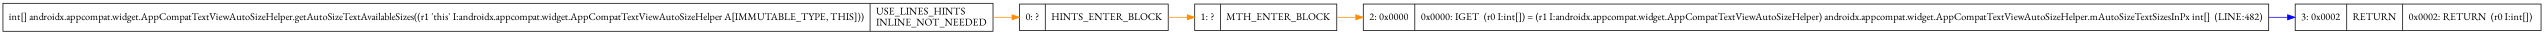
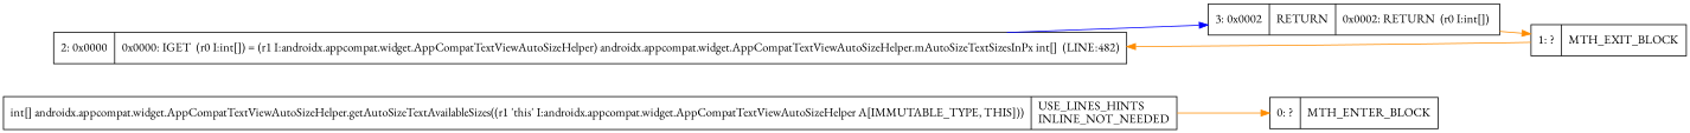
  digraph {
    fontname="EB Garamond"
    rankdir=LR
    node [fontname="EB Garamond" shape=record]
    edge [color=darkorange fontname="EB Garamond"]
-   n1 [label="{0\:\ ?|HINTS_ENTER_BLOCK\l}"]
+   n1 [label="{0\:\ ?|MTH_ENTER_BLOCK\l}"]
    n2 [label="{2\:\ 0x0000|0x0000: IGET  (r0 I:int[]) = (r1 I:androidx.appcompat.widget.AppCompatTextViewAutoSizeHelper) androidx.appcompat.widget.AppCompatTextViewAutoSizeHelper.mAutoSizeTextSizesInPx int[]  (LINE:482)\l}"]
    n3 [label="{3\:\ 0x0002|RETURN\l|0x0002: RETURN  (r0 I:int[]) \l}"]
-   n4 [label="{1\:\ ?|MTH_ENTER_BLOCK\l}"]
+   n4 [label="{1\:\ ?|MTH_EXIT_BLOCK\l}"]
    n5 [label="{int[] androidx.appcompat.widget.AppCompatTextViewAutoSizeHelper.getAutoSizeTextAvailableSizes((r1 'this' I:androidx.appcompat.widget.AppCompatTextViewAutoSizeHelper A[IMMUTABLE_TYPE, THIS]))  | USE_LINES_HINTS\lINLINE_NOT_NEEDED\l}"]
    n2 -> n3 [color=blue]
-   n1 -> n4
+   n3 -> n4
    n4 -> n2
    n5 -> n1
  }
